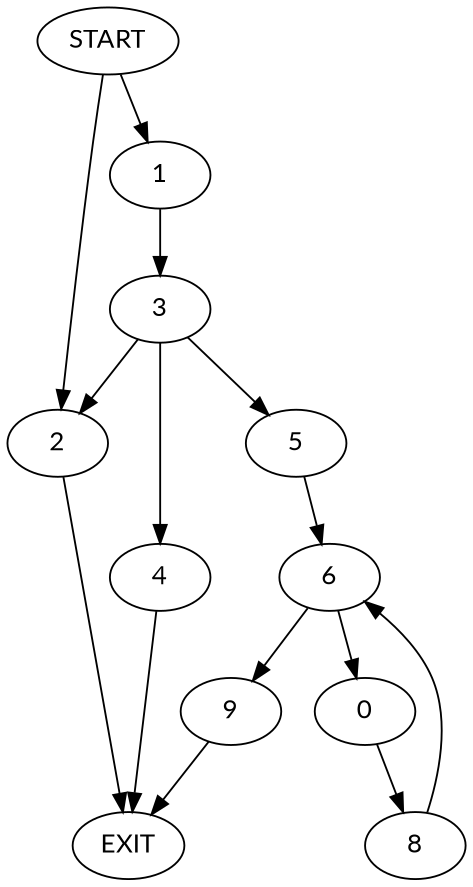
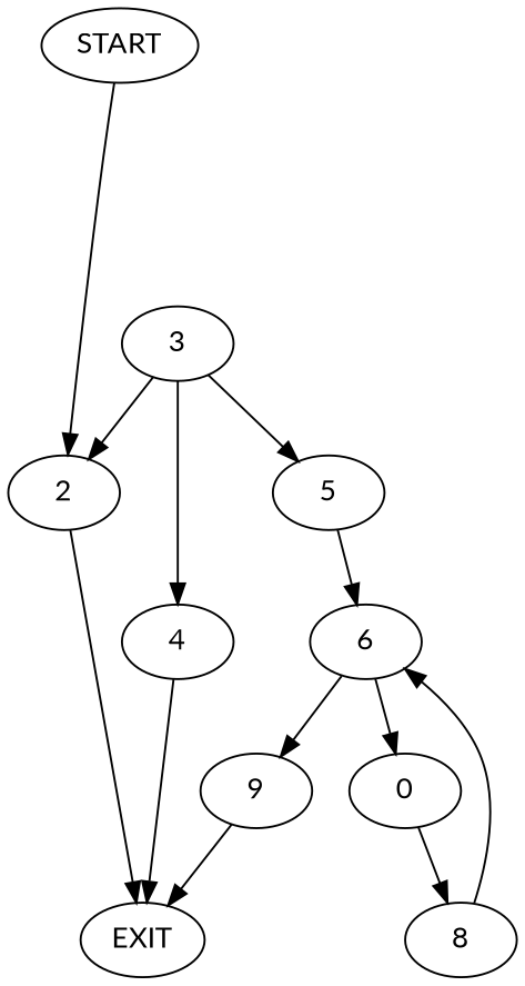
  digraph {
    fontname=Lato
    node [fontname=Lato]
    edge [fontname=Lato]
    n1 [label=START]
-   1
    2
    3
    n5 [label=EXIT]
    4
    5
    6
    n9 [label=0]
    9
    8
-   n1 -> 1
    n1 -> 2
-   1 -> 3
    2 -> n5
    3 -> 2
    3 -> 4
    3 -> 5
    4 -> n5
    5 -> 6
    6 -> n9
    6 -> 9
    n9 -> 8
    9 -> n5
    8 -> 6
  }
